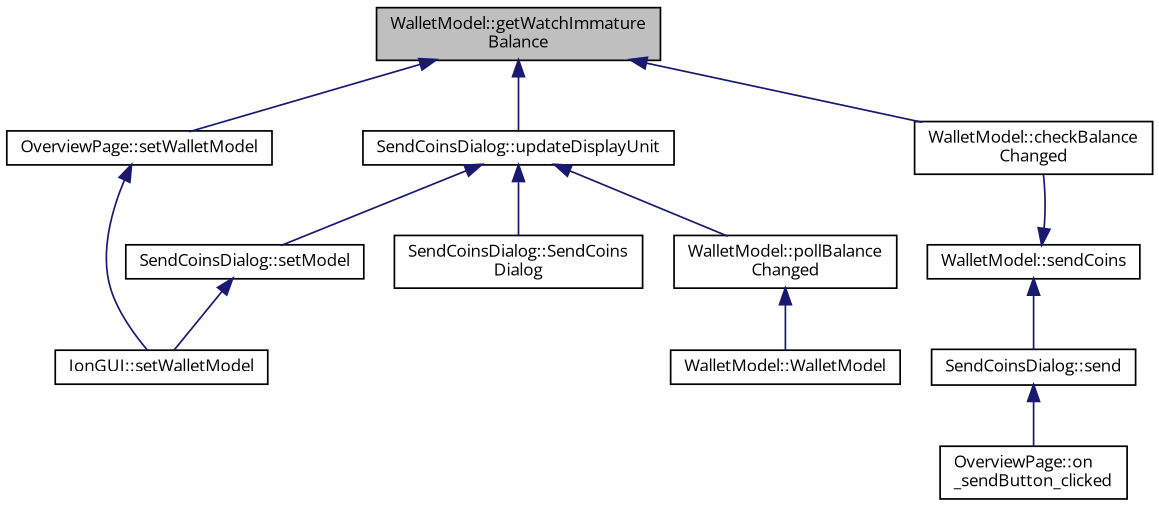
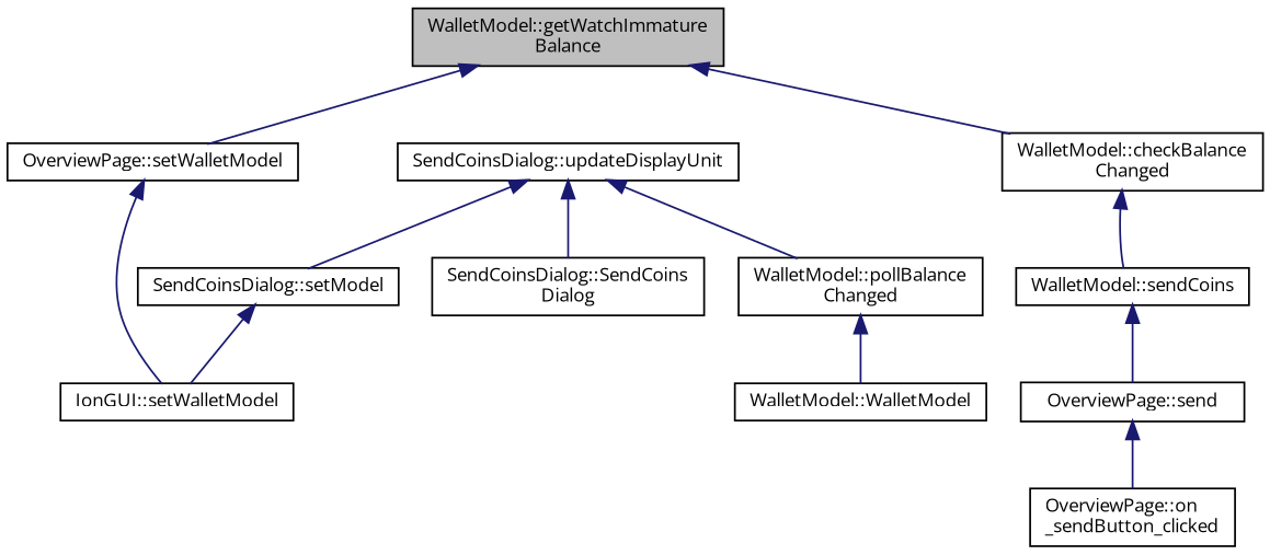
  digraph {
    fontname="Open Sans"
    rankdir=TB
    node [color=black fillcolor=white fontname="Open Sans" fontsize=10 shape=record style=filled]
    edge [color=midnightblue dir=back fontname="Open Sans" fontsize=10 labelfontname=Helvetica labelfontsize=10 style=solid]
    n1 [fillcolor=grey75 fontcolor=black height=0.2 label="WalletModel::getWatchImmature\lBalance" width=0.4]
    n2 [height=0.2 label="OverviewPage::setWalletModel" width=0.4]
    n3 [height=0.2 label="SendCoinsDialog::updateDisplayUnit" width=0.4]
    n4 [height=0.2 label="WalletModel::checkBalance\lChanged" width=0.4]
    n5 [height=0.2 label="IonGUI::setWalletModel" width=0.4]
    n6 [height=0.2 label="SendCoinsDialog::setModel" width=0.4]
    n7 [height=0.2 label="SendCoinsDialog::SendCoins\lDialog" width=0.4]
    n8 [height=0.2 label="WalletModel::pollBalance\lChanged" width=0.4]
    n9 [height=0.2 label="WalletModel::sendCoins" width=0.4]
    n10 [height=0.2 label="WalletModel::WalletModel" width=0.4]
-   n11 [height=0.2 label="SendCoinsDialog::send" width=0.4]
+   n11 [height=0.2 label="OverviewPage::send" width=0.4]
    n12 [height=0.2 label="OverviewPage::on\l_sendButton_clicked" width=0.4]
    n1 -> n2
-   n1 -> n3
    n1 -> n4
    n2 -> n5
    n3 -> n6
    n3 -> n7
    n3 -> n8
-   n9 -> n4
+   n4 -> n9
    n6 -> n5
    n8 -> n10
    n9 -> n11
    n11 -> n12
  }
